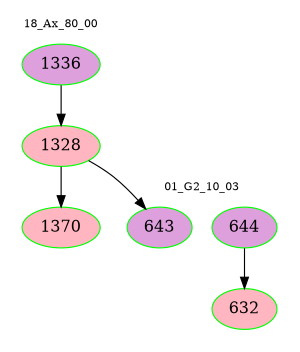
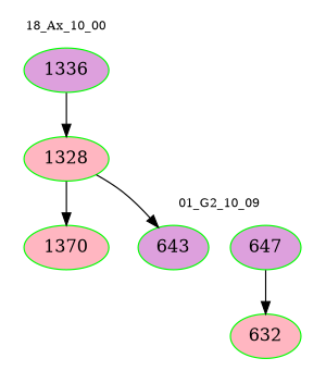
  digraph {
    node [color=green fillcolor=plum style=filled]
    edge [color=black]
    n1 [label=1336]
    n2 [fillcolor=lightpink label=1328]
    n3 [fillcolor=lightpink label=1370]
-   n4 [label=644]
+   n4 [label=647]
    n5 [fillcolor=lightpink label=632]
    n6 [label=643]
    subgraph cluster_1 {
      color=white
      fontsize=10
-     label="18_Ax_80_00"
+     label="18_Ax_10_00"
      n1
      n2
      n3
    }
    subgraph cluster_2 {
      color=white
      fontsize=10
-     label="01_G2_10_03"
+     label="01_G2_10_09"
      n4
      n5
      n6
    }
    n1 -> n2
    n2 -> n3
    n2 -> n6
    n4 -> n5
  }
